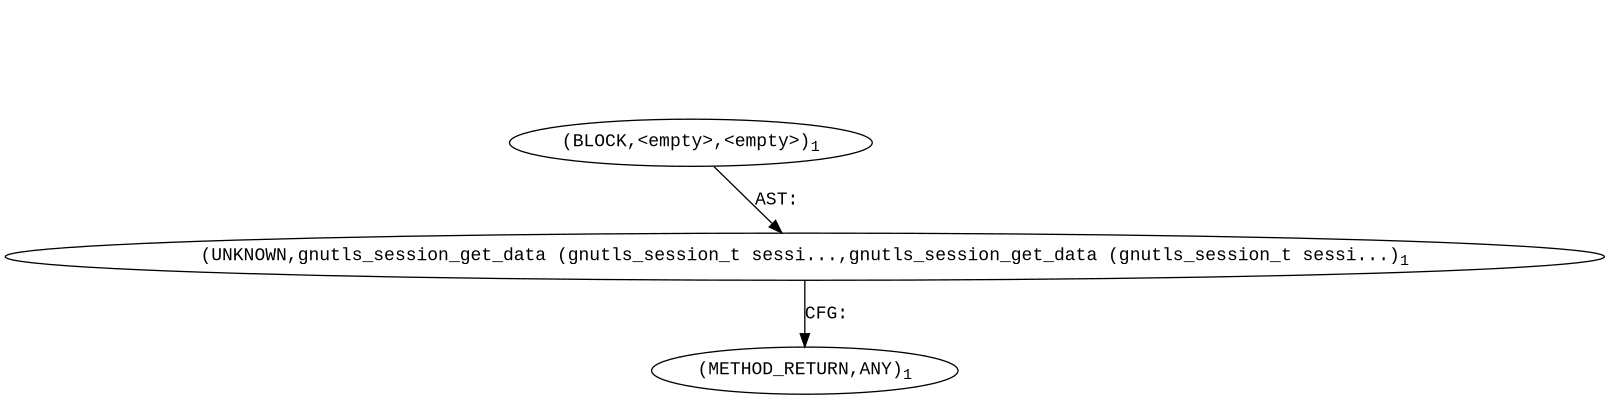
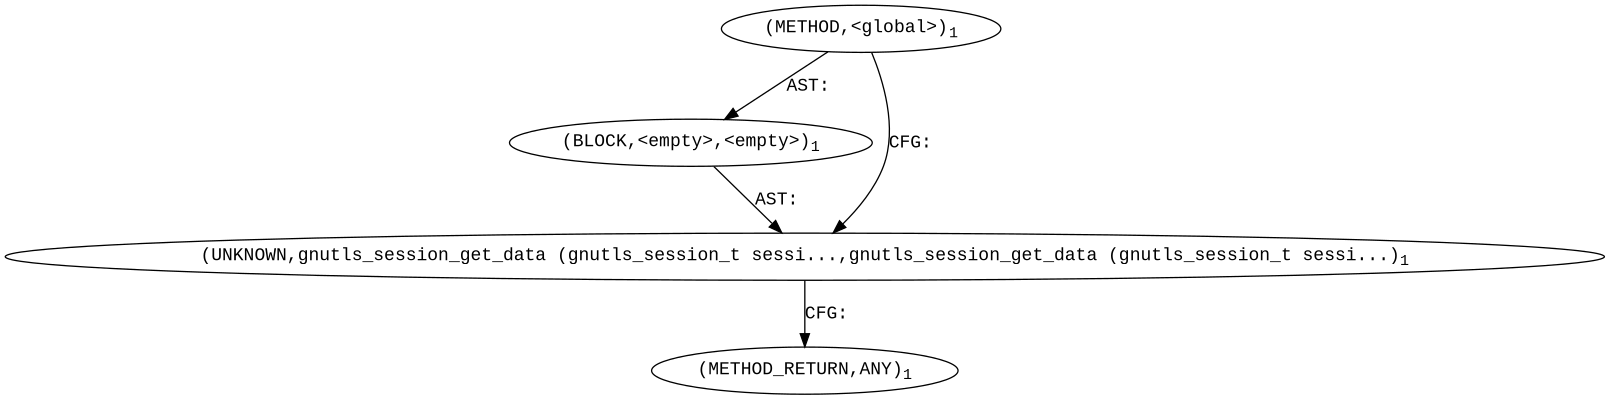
  digraph {
    fontname="Liberation Mono"
    node [fontname="Liberation Mono"]
    edge [fontname="Liberation Mono"]
+   n1 [label=<(METHOD,&lt;global&gt;)<SUB>1</SUB>>]
    n2 [label=<(BLOCK,&lt;empty&gt;,&lt;empty&gt;)<SUB>1</SUB>>]
    n3 [label=<(UNKNOWN,gnutls_session_get_data (gnutls_session_t sessi...,gnutls_session_get_data (gnutls_session_t sessi...)<SUB>1</SUB>>]
    n4 [label=<(METHOD_RETURN,ANY)<SUB>1</SUB>>]
+   n1 -> n2 [label="AST: "]
+   n1 -> n3 [label="CFG: "]
    n2 -> n3 [label="AST: "]
    n3 -> n4 [label="CFG: "]
  }
